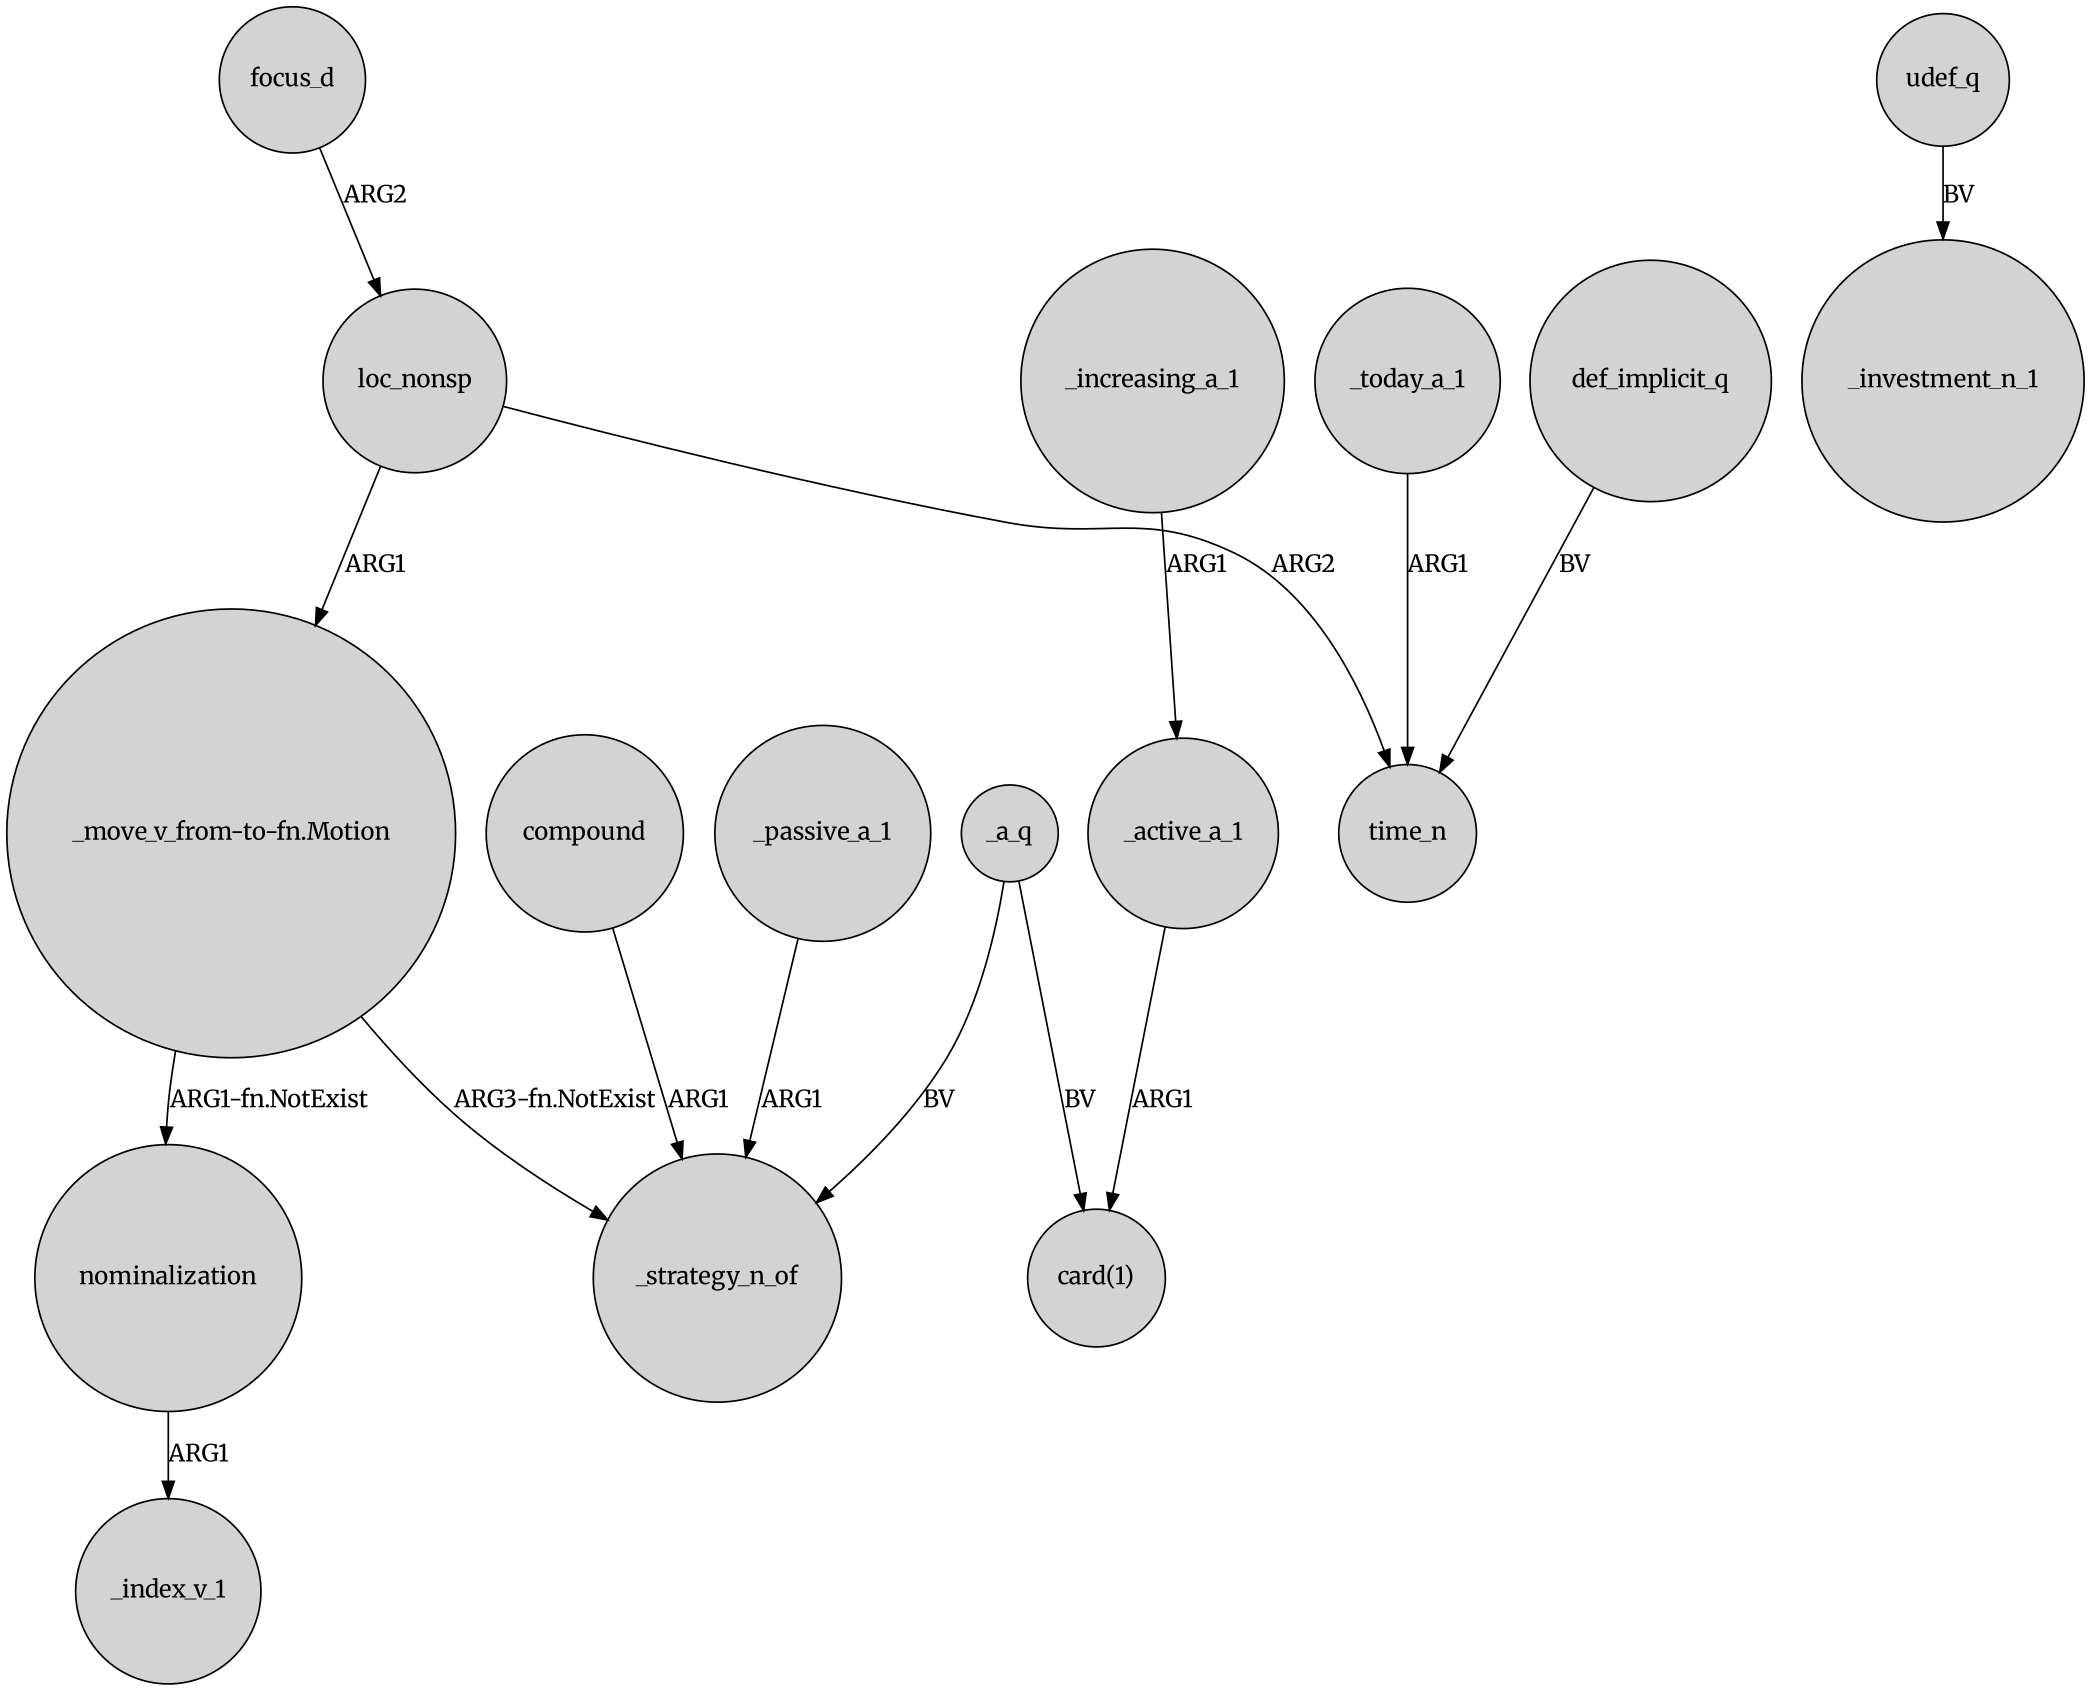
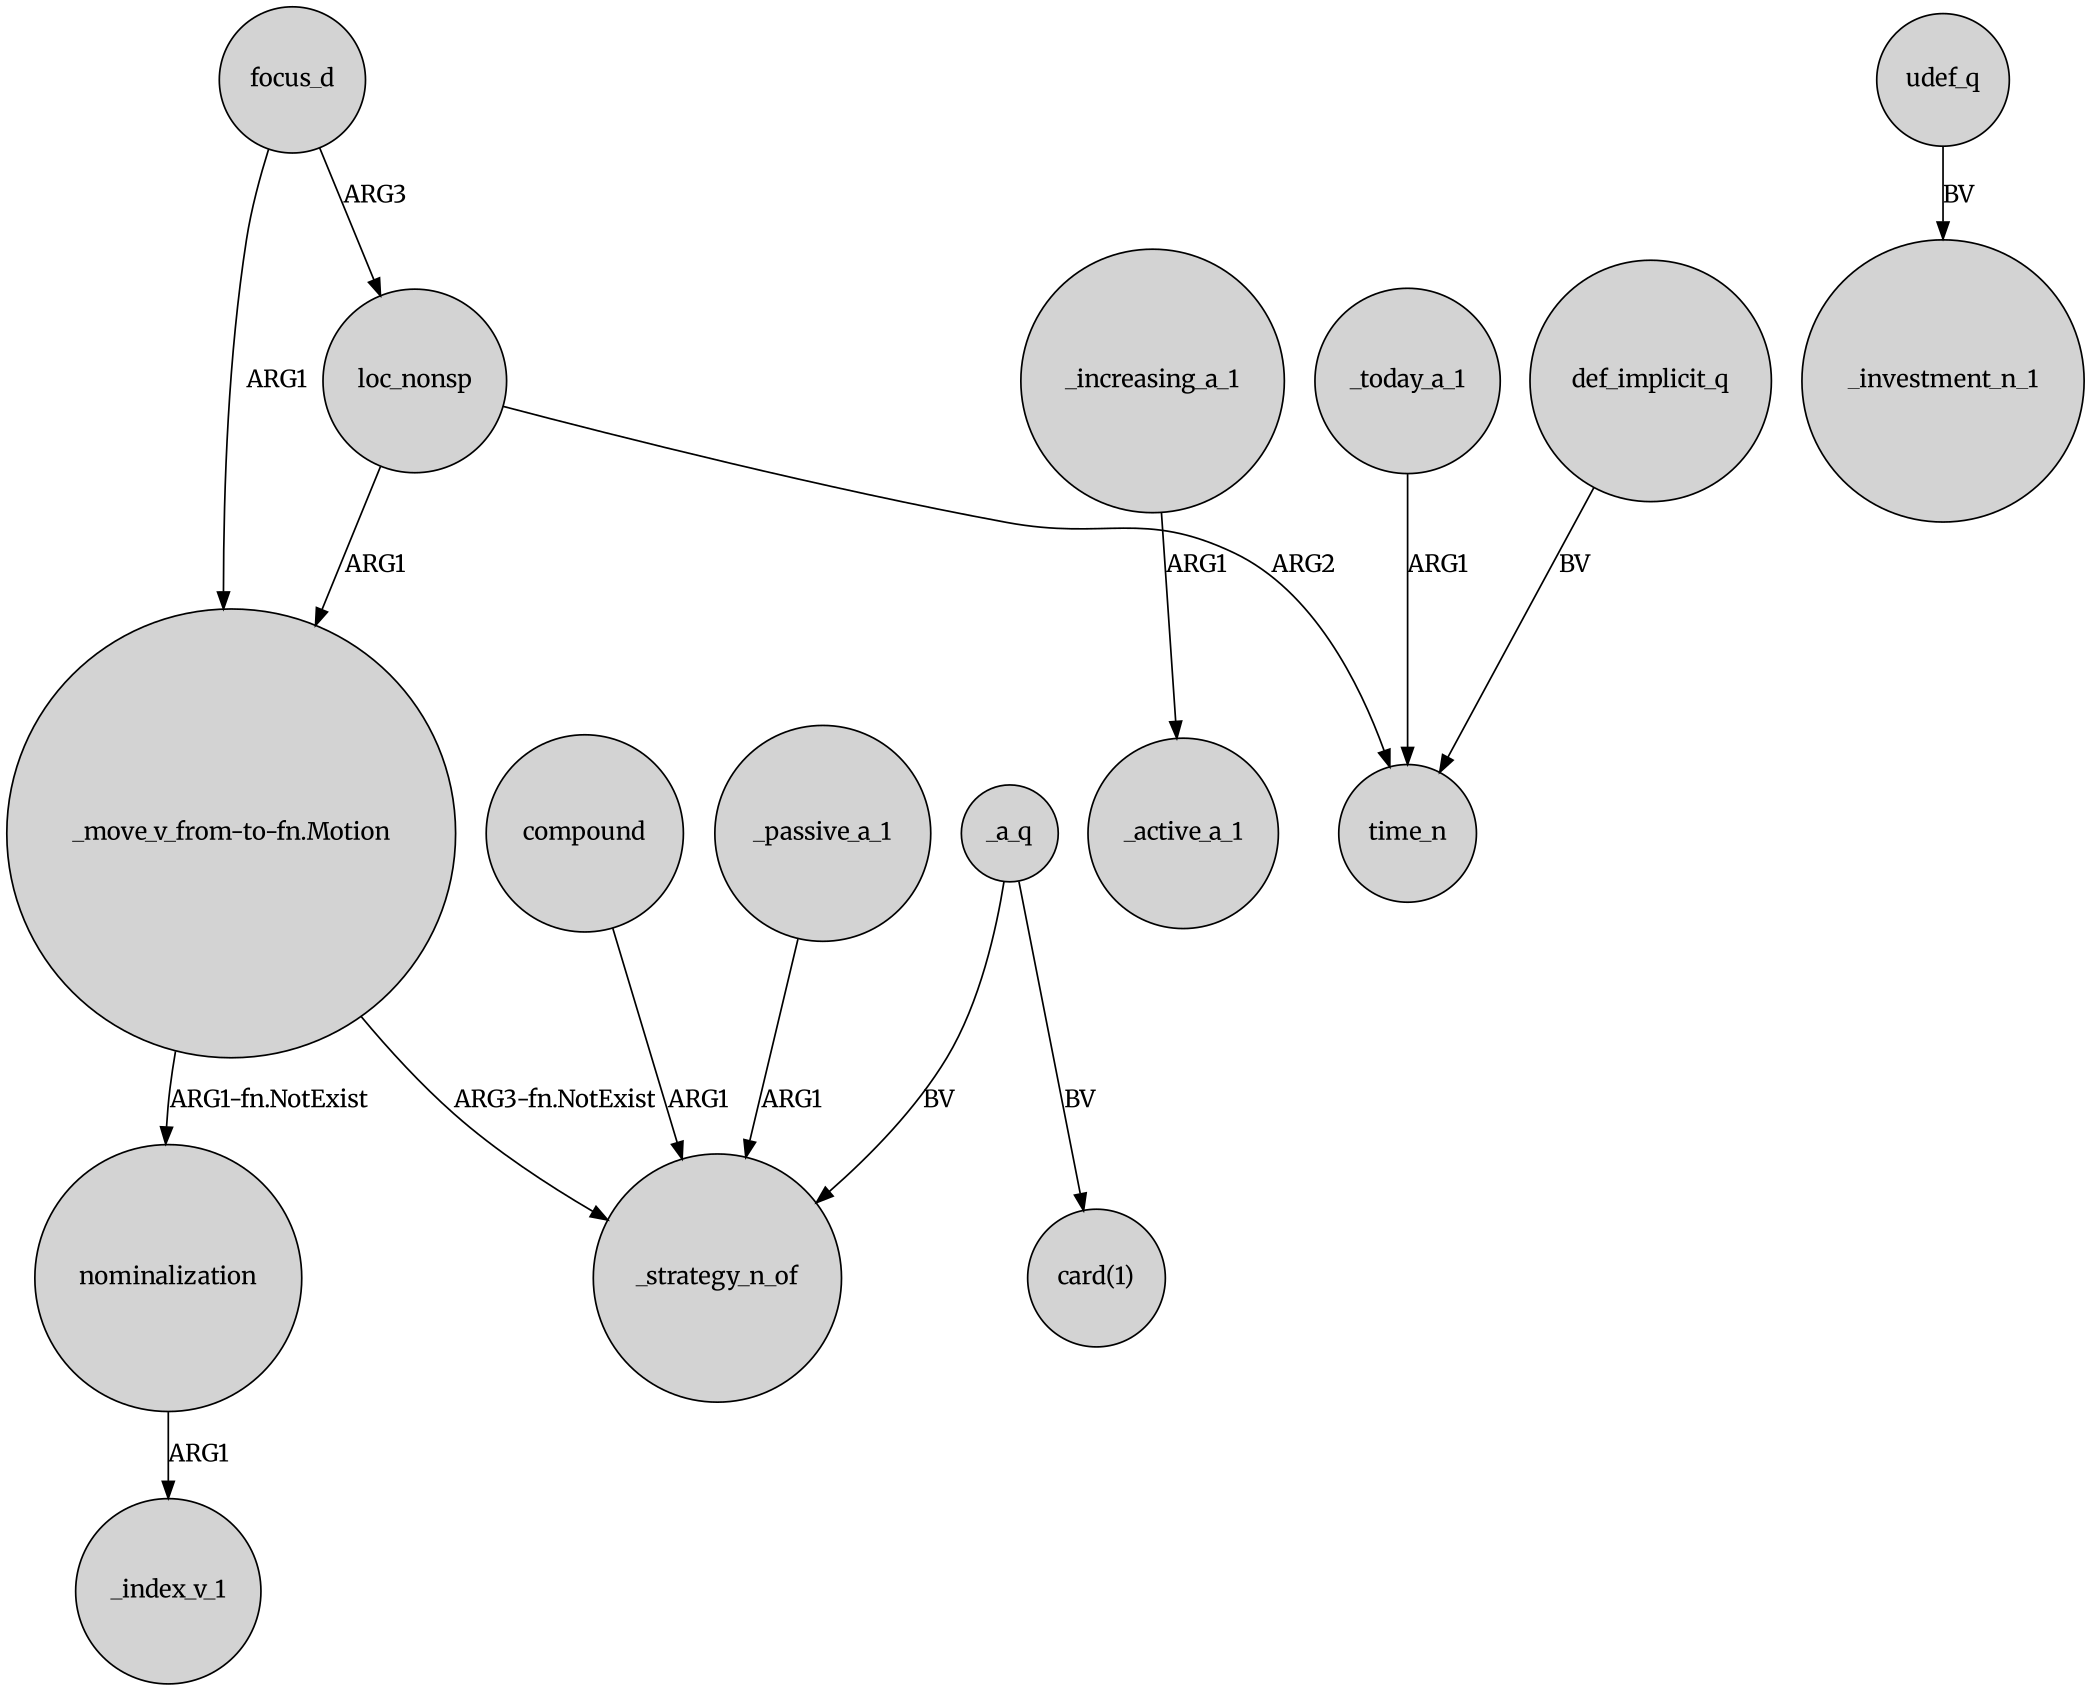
  digraph {
    fontname=Merriweather
    node [fontname=Merriweather shape=circle style=filled]
    edge [fontname=Merriweather]
    focus_d
    loc_nonsp
    "_move_v_from-to-fn.Motion"
    time_n
    _strategy_n_of
    nominalization
    _today_a_1
    _increasing_a_1
    _active_a_1
    "card(1)"
    compound
    _index_v_1
    udef_q
    _investment_n_1
    _passive_a_1
    _a_q
    def_implicit_q
-   focus_d -> loc_nonsp [label=ARG2]
+   focus_d -> loc_nonsp [label=ARG3]
+   focus_d -> "_move_v_from-to-fn.Motion" [label=ARG1]
    loc_nonsp -> "_move_v_from-to-fn.Motion" [label=ARG1]
    loc_nonsp -> time_n [label=ARG2]
    "_move_v_from-to-fn.Motion" -> _strategy_n_of [label="ARG3-fn.NotExist"]
    "_move_v_from-to-fn.Motion" -> nominalization [label="ARG1-fn.NotExist"]
    nominalization -> _index_v_1 [label=ARG1]
    _today_a_1 -> time_n [label=ARG1]
    _increasing_a_1 -> _active_a_1 [label=ARG1]
-   _active_a_1 -> "card(1)" [label=ARG1]
    compound -> _strategy_n_of [label=ARG1]
    udef_q -> _investment_n_1 [label=BV]
    _passive_a_1 -> _strategy_n_of [label=ARG1]
    _a_q -> _strategy_n_of [label=BV]
    _a_q -> "card(1)" [label=BV]
    def_implicit_q -> time_n [label=BV]
  }
